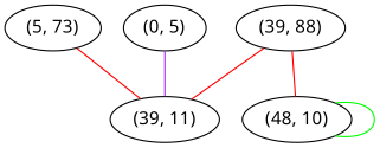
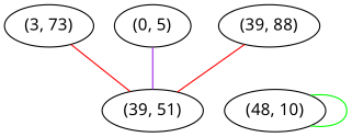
  graph {
    fontname="Noto Sans"
    node [fontname="Noto Sans"]
    edge [color=red fontname="Noto Sans" weight=1]
-   "(5, 73)"
-   "(39, 11)"
+   "(5, 73)" [label="(3, 73)"]
+   "(39, 11)" [label="(39, 51)"]
    n3 [label="(0, 5)"]
    "(39, 88)"
    "(48, 10)"
    "(5, 73)" -- "(39, 11)"
    n3 -- "(39, 11)" [color=purple weight=4]
    "(39, 88)" -- "(39, 11)"
-   "(39, 88)" -- "(48, 10)"
    "(48, 10)" -- "(48, 10)" [color=green weight=2]
  }
